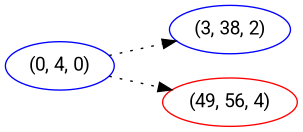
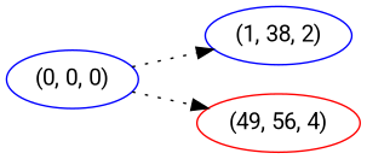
  digraph {
    fontname=Roboto
    rankdir=LR
    node [color=blue fontname=Roboto]
    edge [fontname=Roboto style=dotted]
-   "(0, 0, 0)" [label="(0, 4, 0)"]
-   "(3, 38, 2)"
+   "(0, 0, 0)"
+   "(3, 38, 2)" [label="(1, 38, 2)"]
    "(49, 56, 4)" [color=red]
    "(0, 0, 0)" -> "(3, 38, 2)"
    "(0, 0, 0)" -> "(49, 56, 4)"
  }
